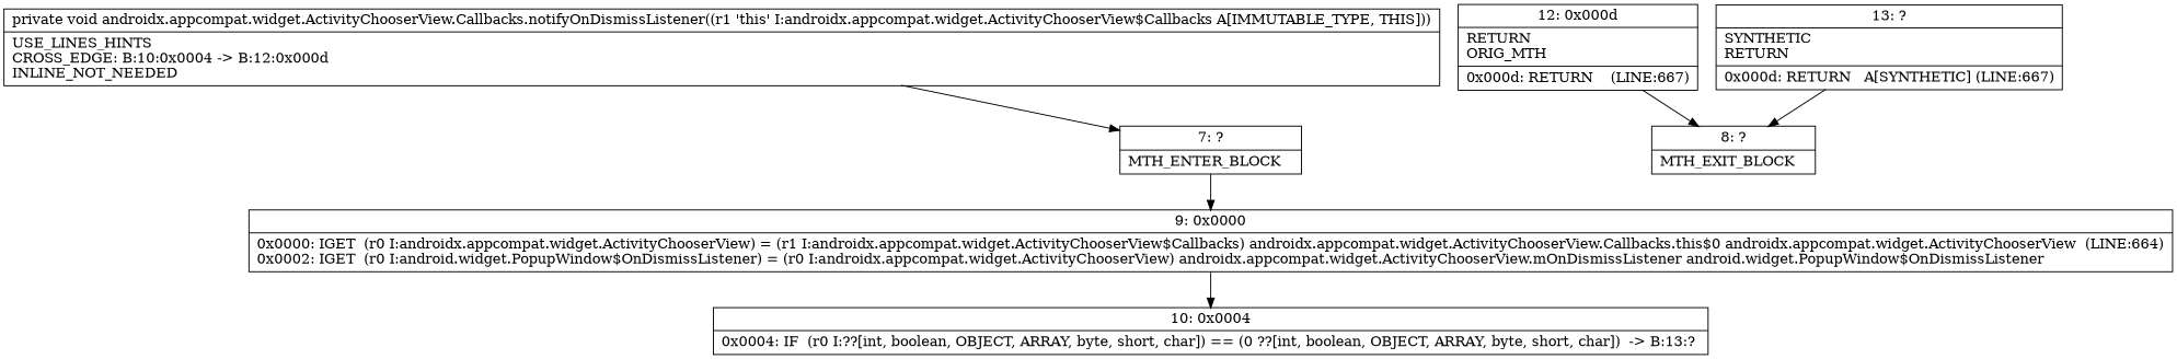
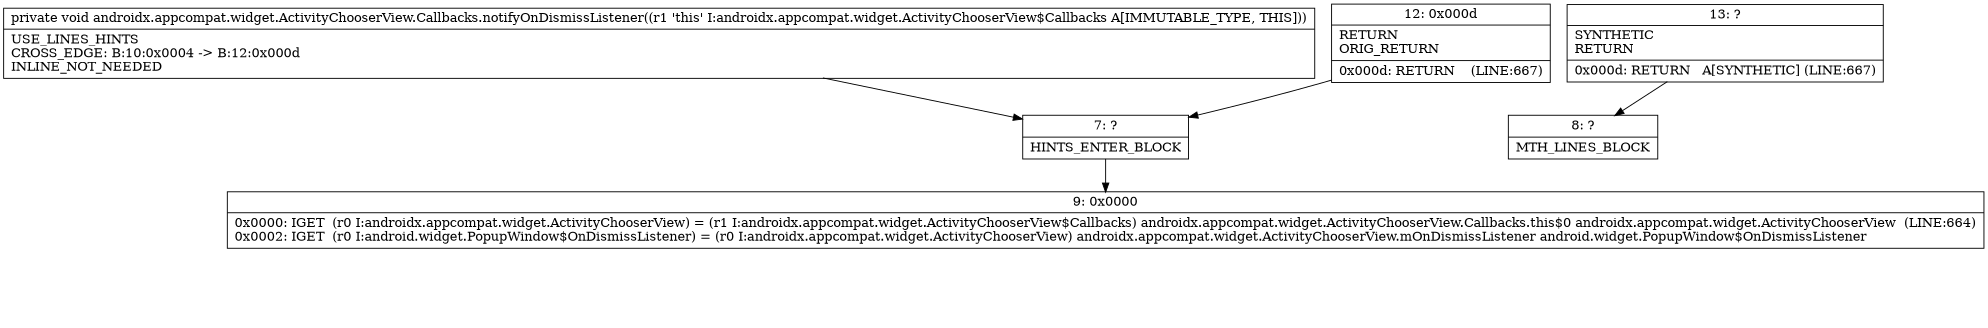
  digraph {
    node [shape=record]
-   n1 [label="{7\:\ ?|MTH_ENTER_BLOCK\l}"]
+   n1 [label="{7\:\ ?|HINTS_ENTER_BLOCK\l}"]
    n2 [label="{9\:\ 0x0000|0x0000: IGET  (r0 I:androidx.appcompat.widget.ActivityChooserView) = (r1 I:androidx.appcompat.widget.ActivityChooserView$Callbacks) androidx.appcompat.widget.ActivityChooserView.Callbacks.this$0 androidx.appcompat.widget.ActivityChooserView  (LINE:664)\l0x0002: IGET  (r0 I:android.widget.PopupWindow$OnDismissListener) = (r0 I:androidx.appcompat.widget.ActivityChooserView) androidx.appcompat.widget.ActivityChooserView.mOnDismissListener android.widget.PopupWindow$OnDismissListener \l}"]
-   n3 [label="{10\:\ 0x0004|0x0004: IF  (r0 I:??[int, boolean, OBJECT, ARRAY, byte, short, char]) == (0 ??[int, boolean, OBJECT, ARRAY, byte, short, char])  \-\> B:13:? \l}"]
    n4 [label="{13\:\ ?|SYNTHETIC\lRETURN\l|0x000d: RETURN   A[SYNTHETIC] (LINE:667)\l}"]
-   n5 [label="{8\:\ ?|MTH_EXIT_BLOCK\l}"]
-   n6 [label="{12\:\ 0x000d|RETURN\lORIG_MTH\l|0x000d: RETURN    (LINE:667)\l}"]
+   n5 [label="{8\:\ ?|MTH_LINES_BLOCK\l}"]
+   n6 [label="{12\:\ 0x000d|RETURN\lORIG_RETURN\l|0x000d: RETURN    (LINE:667)\l}"]
    n7 [label="{private void androidx.appcompat.widget.ActivityChooserView.Callbacks.notifyOnDismissListener((r1 'this' I:androidx.appcompat.widget.ActivityChooserView$Callbacks A[IMMUTABLE_TYPE, THIS]))  | USE_LINES_HINTS\lCROSS_EDGE: B:10:0x0004 \-\> B:12:0x000d\lINLINE_NOT_NEEDED\l}"]
    n1 -> n2
-   n2 -> n3
    n4 -> n5
-   n6 -> n5
+   n6 -> n1
    n7 -> n1
  }
